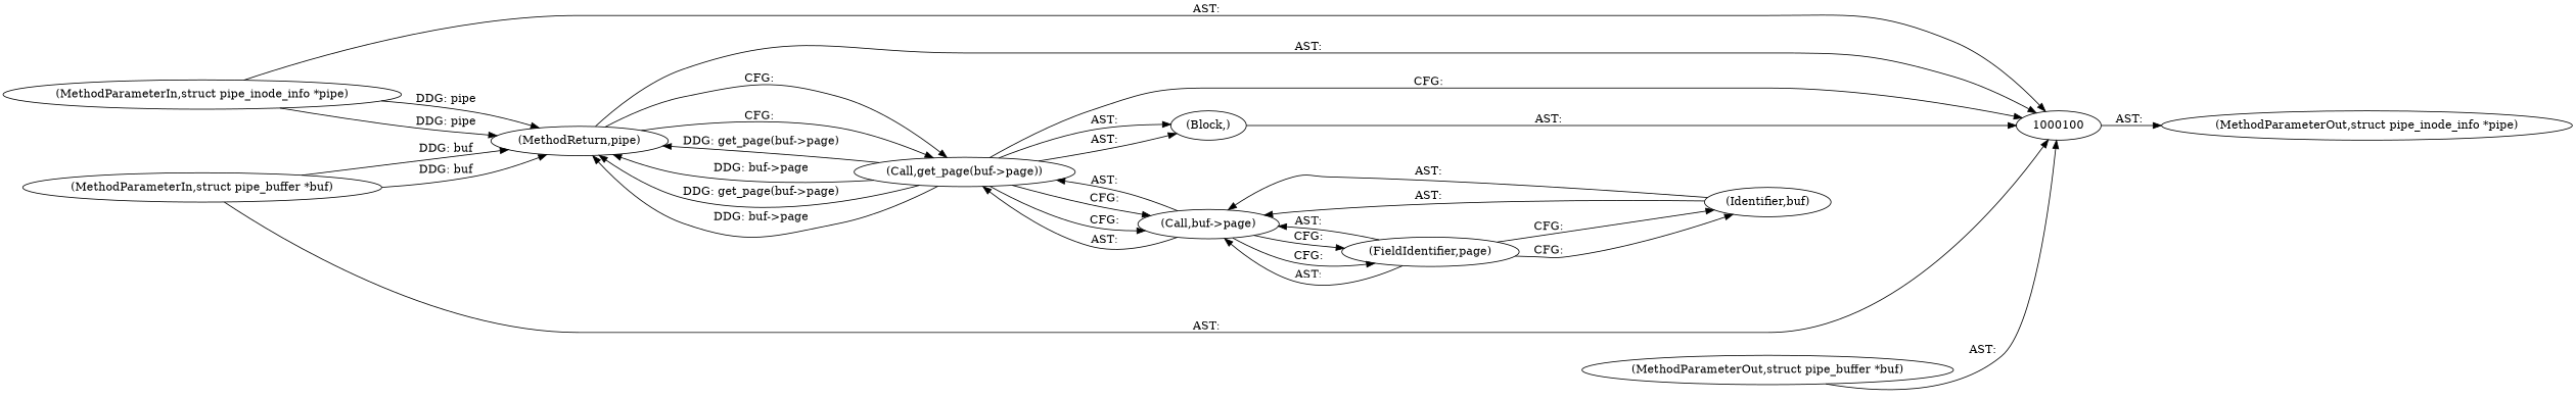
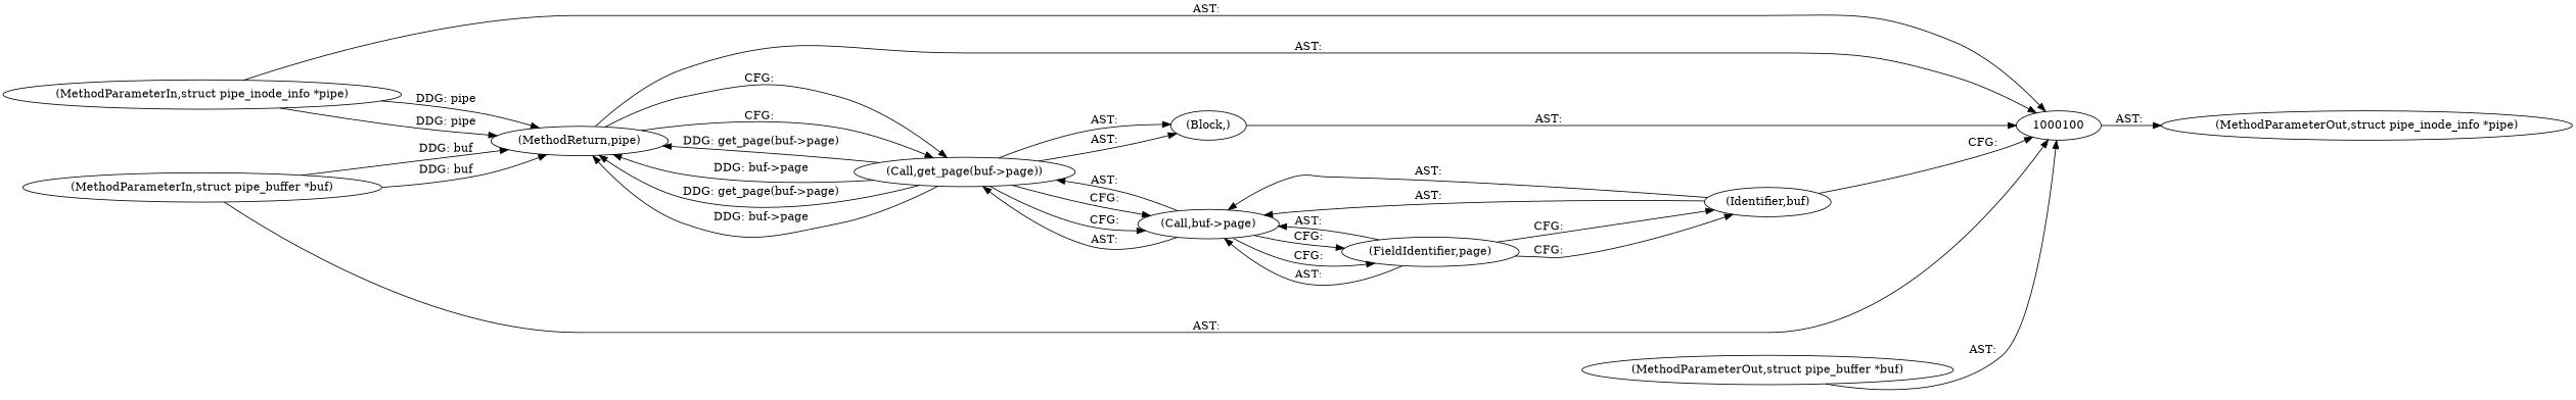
  digraph {
    rankdir=LR
    n1 [label="(MethodReturn,pipe)"]
    n2 [label="(Call,get_page(buf->page))"]
    1000100
    n4 [label="(Block,)"]
    n5 [label="(Call,buf->page)"]
    n6 [label="(MethodParameterOut,struct pipe_inode_info *pipe)"]
    n7 [label="(MethodParameterIn,struct pipe_inode_info *pipe)"]
    n8 [label="(MethodParameterIn,struct pipe_buffer *buf)"]
    n9 [label="(MethodParameterOut,struct pipe_buffer *buf)"]
    n10 [label="(FieldIdentifier,page)"]
    n11 [label="(Identifier,buf)"]
    n1 -> n2 [label="CFG: "]
    n1 -> n2 [label="CFG: "]
    n1 -> 1000100 [label="AST: "]
    n2 -> n1 [label="DDG: get_page(buf->page)"]
    n2 -> n1 [label="DDG: buf->page"]
    n2 -> n1 [label="DDG: get_page(buf->page)"]
    n2 -> n1 [label="DDG: buf->page"]
    n2 -> n4 [label="AST: "]
    n2 -> n4 [label="AST: "]
    n2 -> n5 [label="CFG: "]
    n2 -> n5 [label="CFG: "]
    1000100 -> n6 [label="AST: "]
    n4 -> 1000100 [label="AST: "]
    n5 -> n2 [label="AST: "]
    n5 -> n2 [label="AST: "]
    n5 -> n10 [label="CFG: "]
    n5 -> n10 [label="CFG: "]
    n7 -> n1 [label="DDG: pipe"]
    n7 -> n1 [label="DDG: pipe"]
    n7 -> 1000100 [label="AST: "]
    n8 -> n1 [label="DDG: buf"]
    n8 -> n1 [label="DDG: buf"]
    n8 -> 1000100 [label="AST: "]
    n9 -> 1000100 [label="AST: "]
    n10 -> n5 [label="AST: "]
    n10 -> n5 [label="AST: "]
    n10 -> n11 [label="CFG: "]
    n10 -> n11 [label="CFG: "]
-   n2 -> 1000100 [label="CFG: "]
+   n11 -> 1000100 [label="CFG: "]
    n11 -> n5 [label="AST: "]
    n11 -> n5 [label="AST: "]
  }
